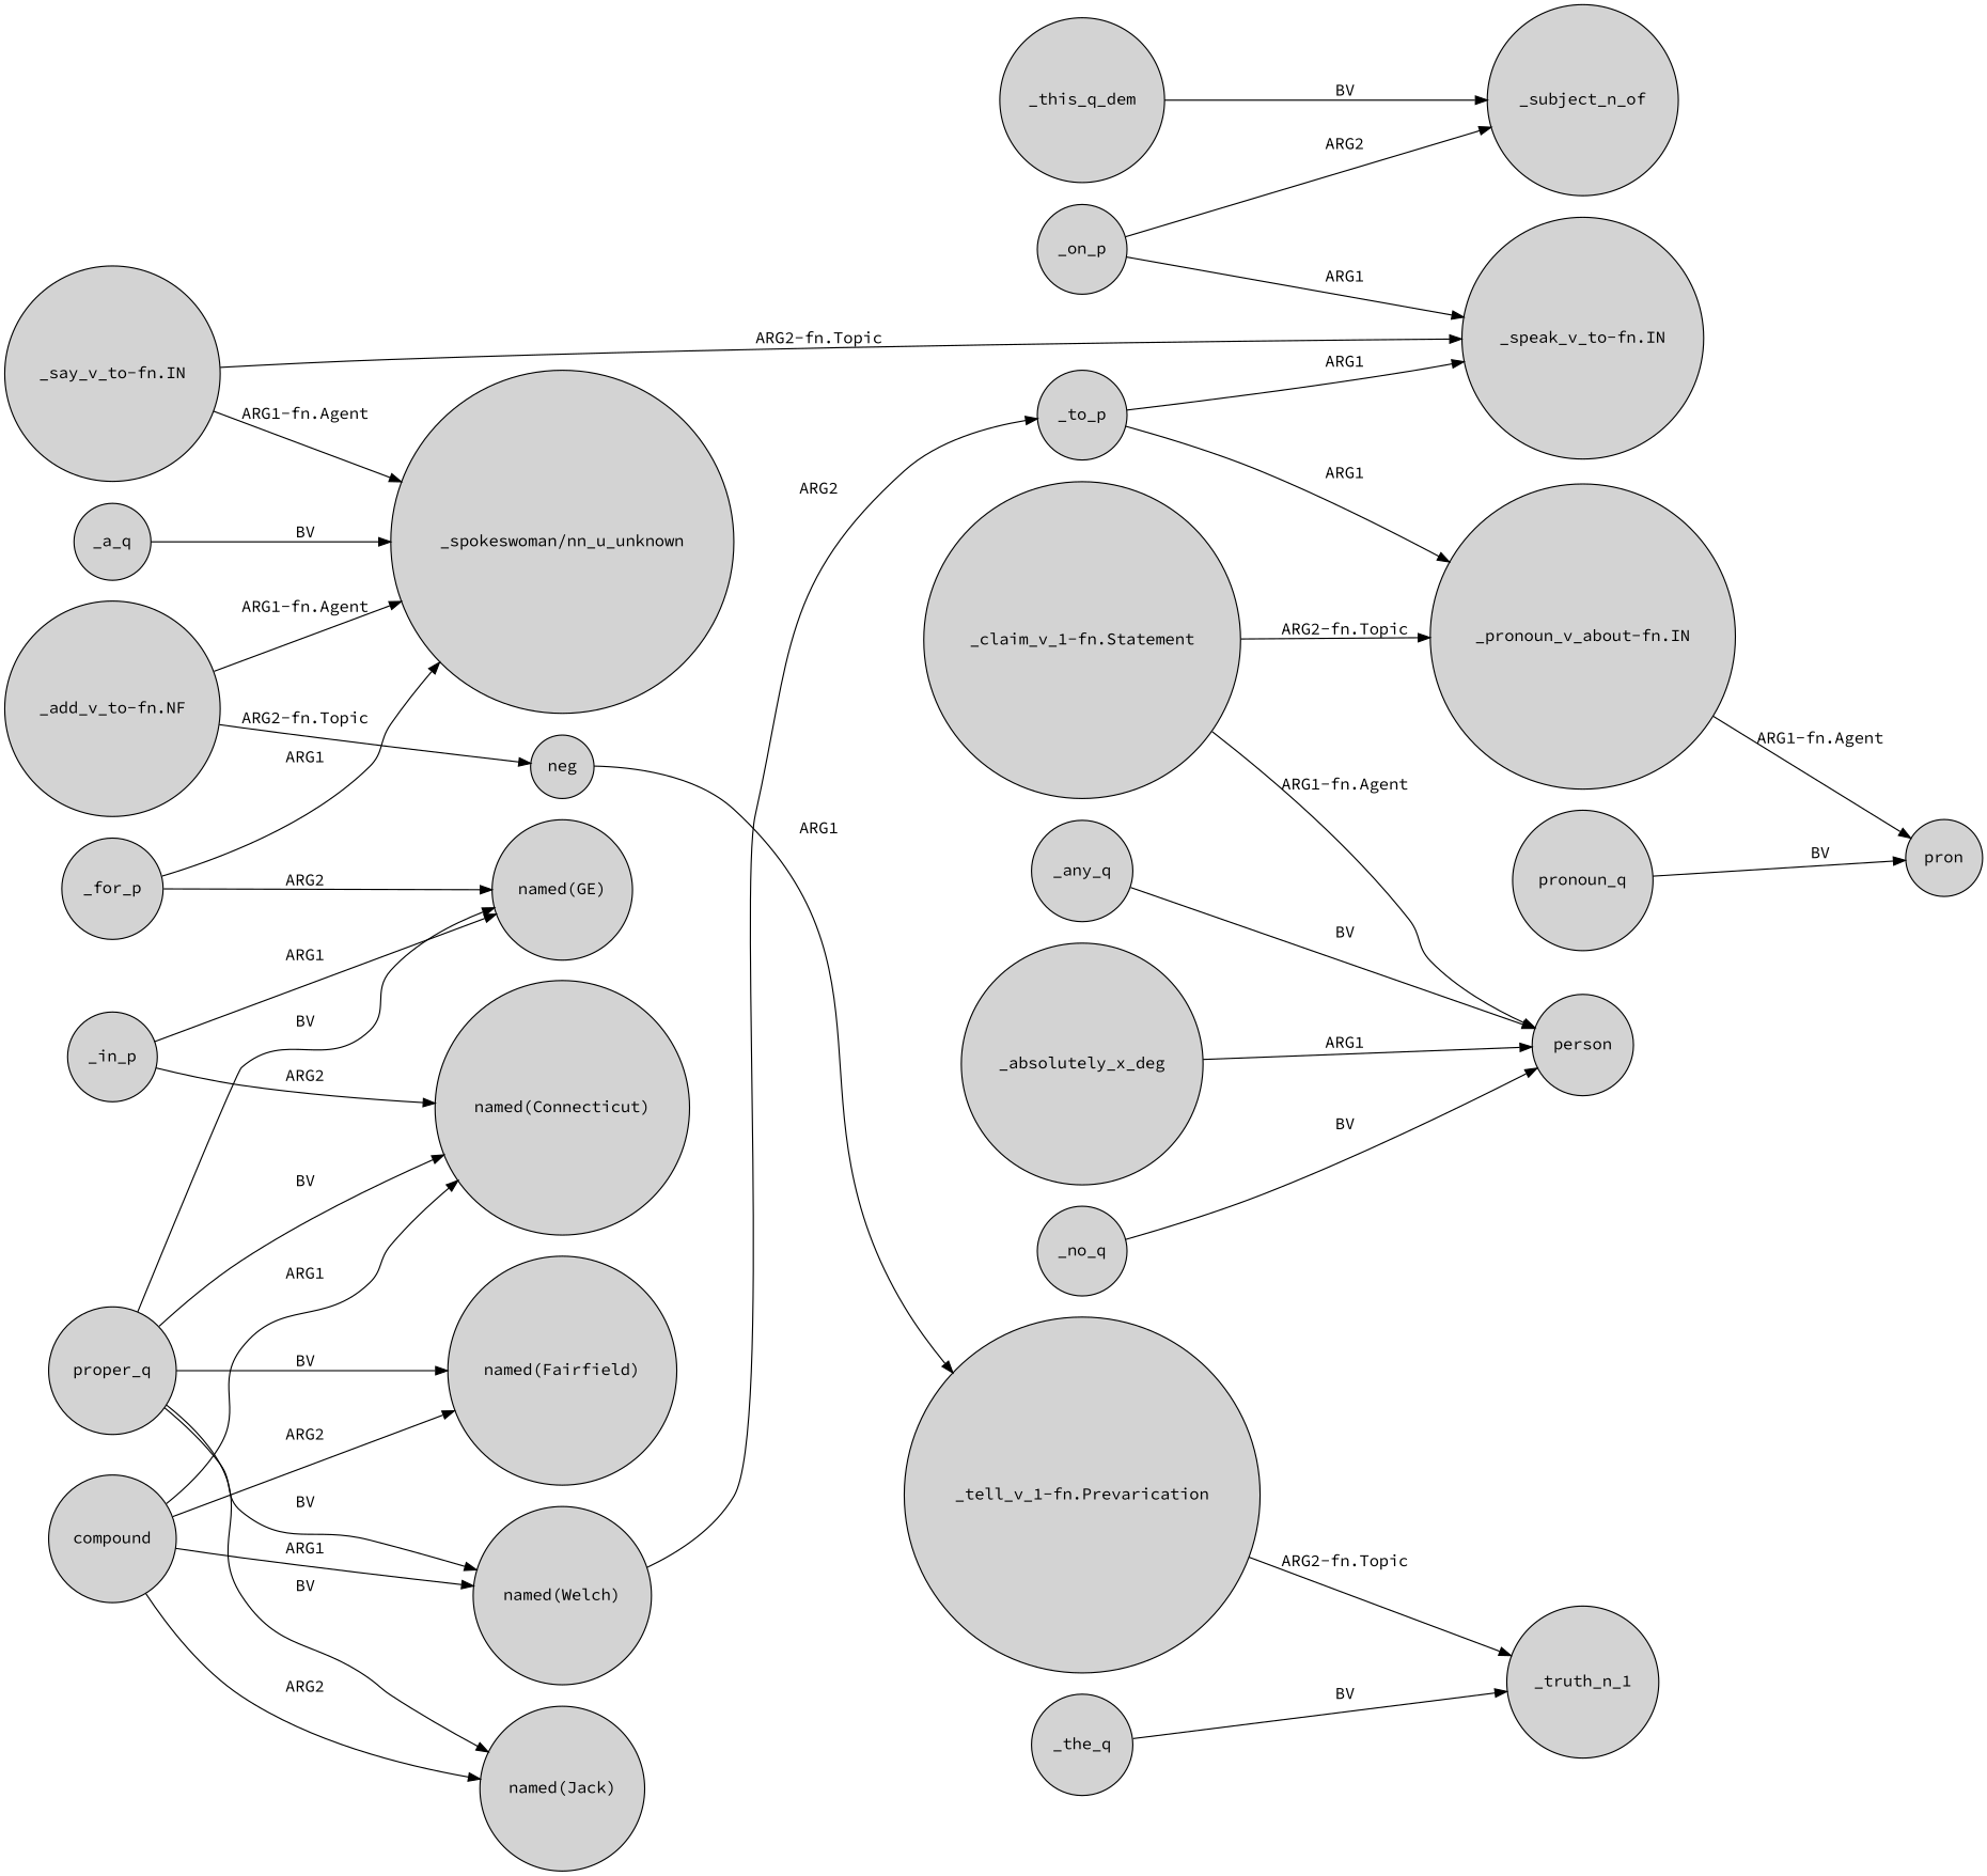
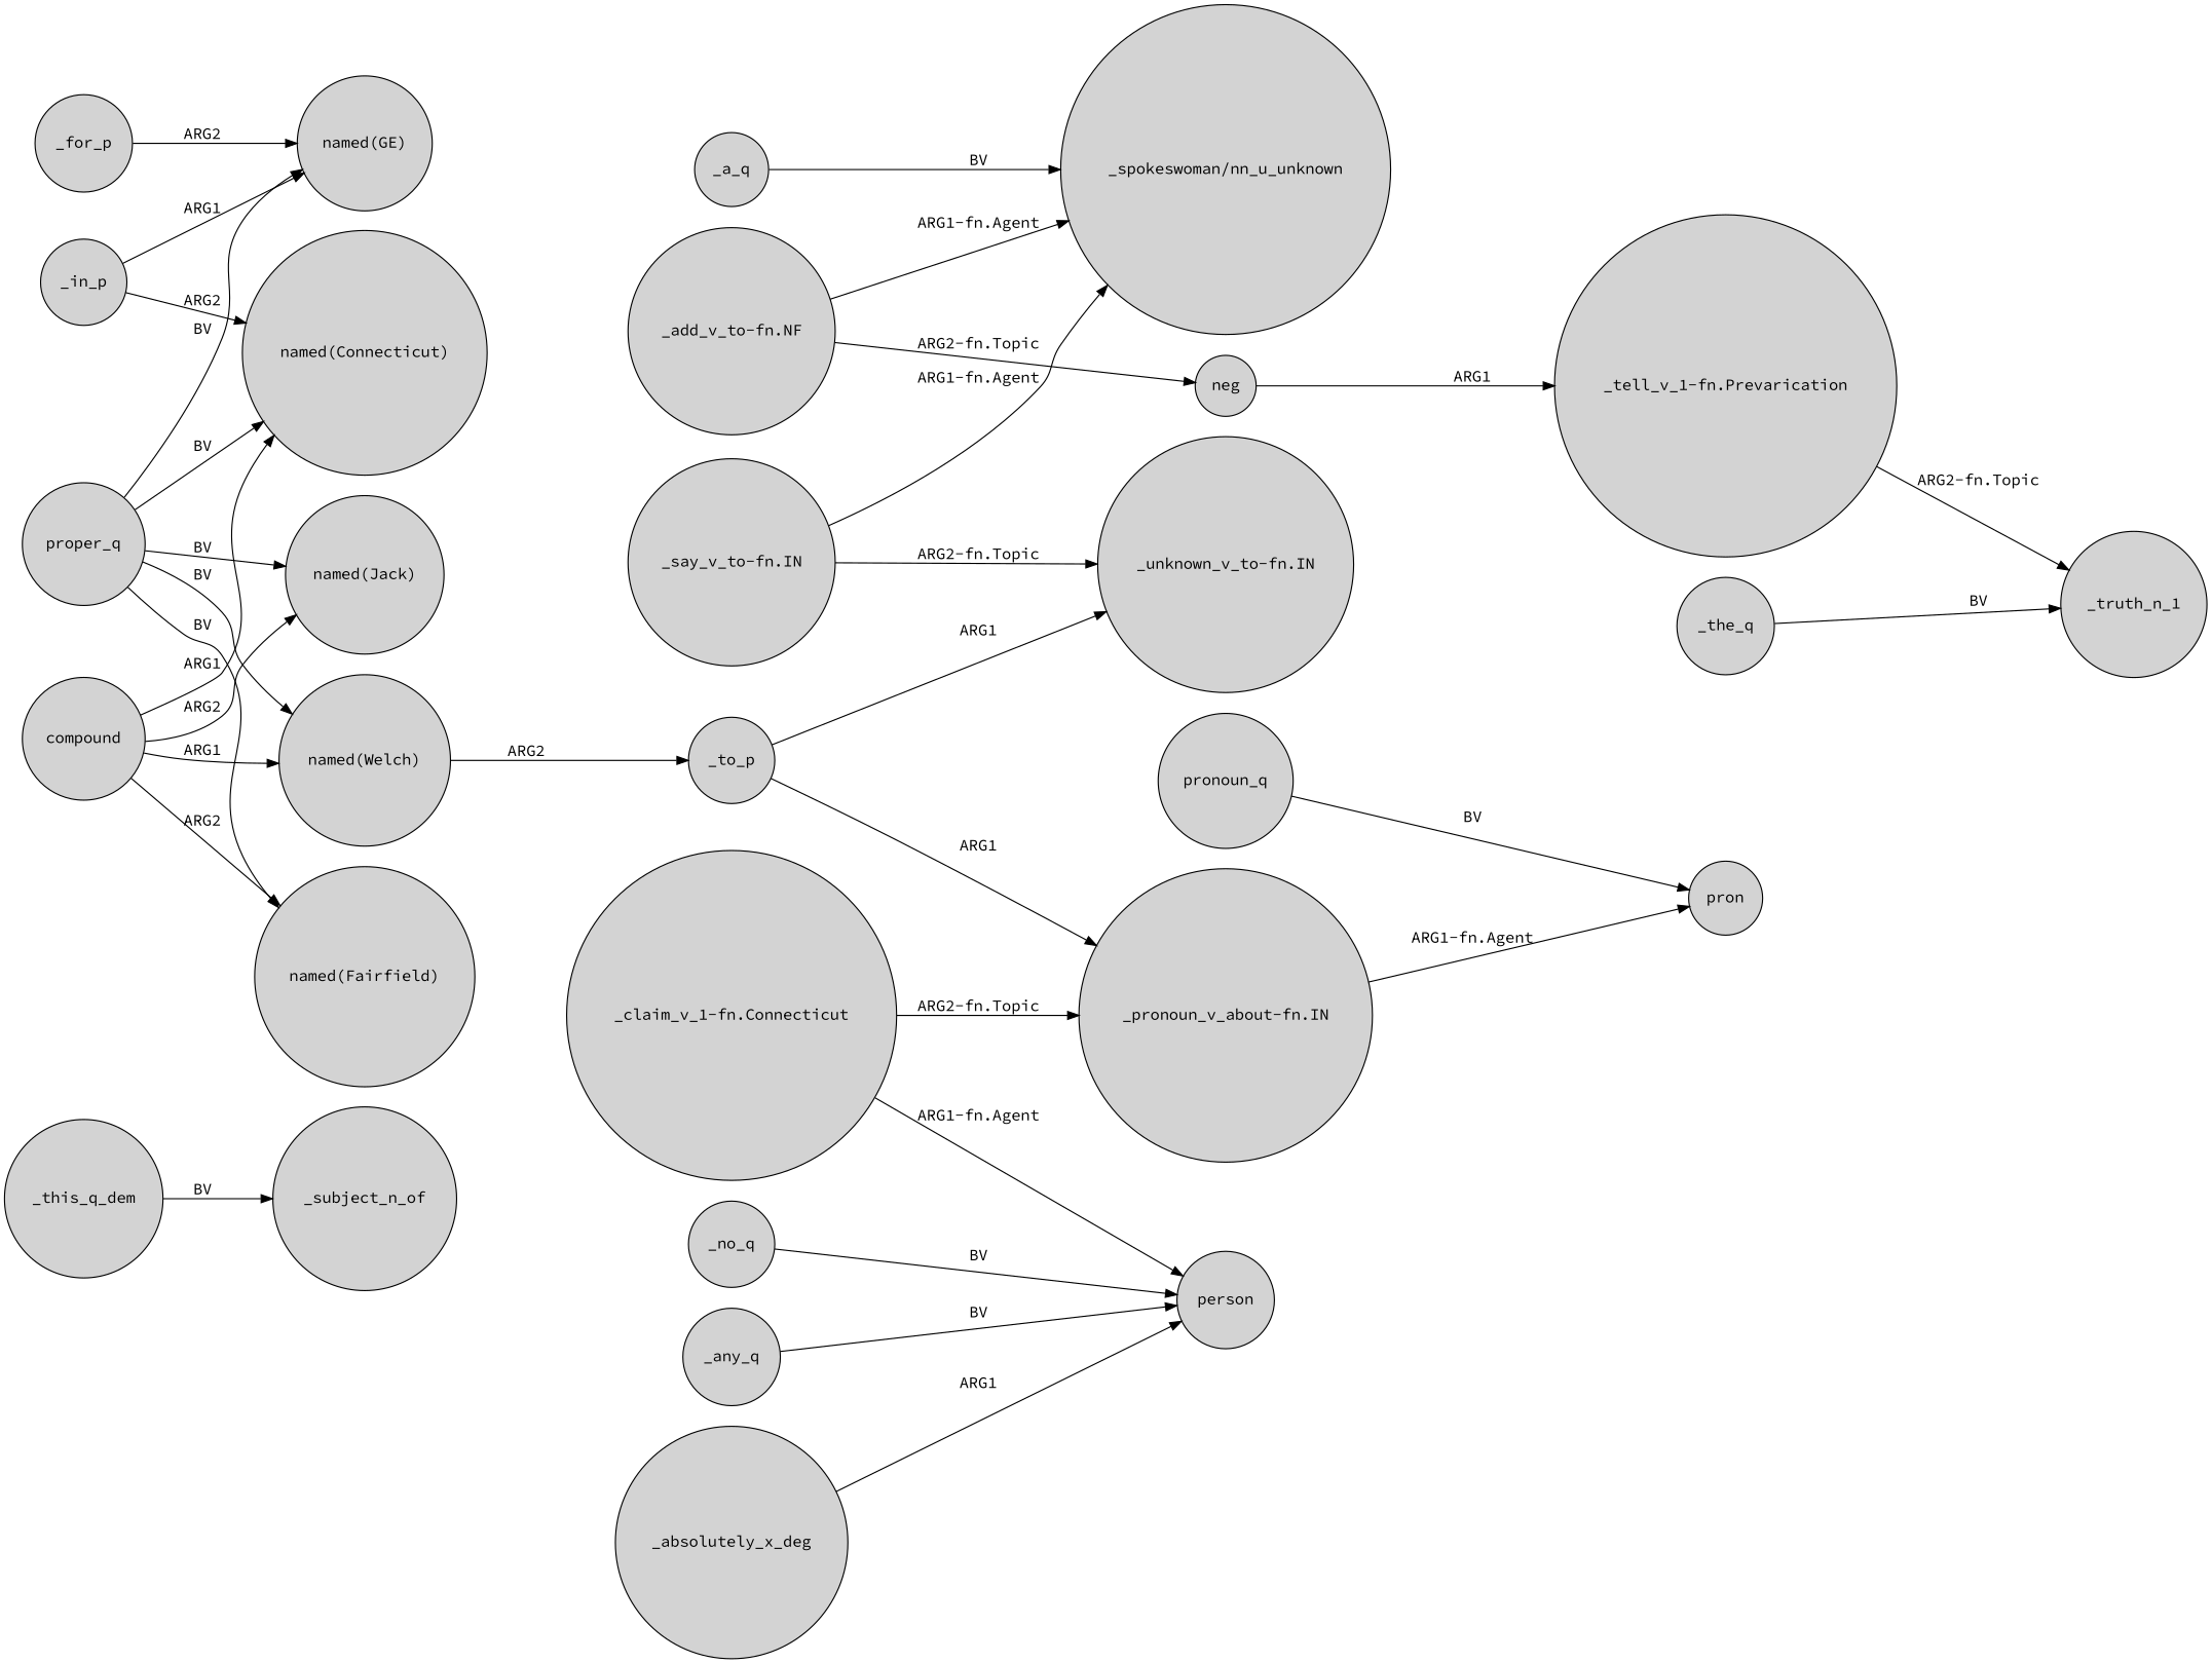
  digraph {
    fontname="Source Code Pro"
    rankdir=LR
    node [fontname="Source Code Pro" shape=circle style=filled]
    edge [fontname="Source Code Pro"]
    _this_q_dem
    _subject_n_of
    _to_p
-   "_speak_v_to-fn.IN"
+   "_speak_v_to-fn.IN" [label="_unknown_v_to-fn.IN"]
    n5 [label="_pronoun_v_about-fn.IN"]
    pron
    "named(Welch)"
    proper_q
    "named(GE)"
    "named(Jack)"
    "named(Fairfield)"
    "named(Connecticut)"
    _a_q
    "_spokeswoman/nn_u_unknown"
    _the_q
    _truth_n_1
    _absolutely_x_deg
    person
-   "_claim_v_1-fn.Statement"
+   "_claim_v_1-fn.Statement" [label="_claim_v_1-fn.Connecticut"]
    compound
    "_say_v_to-fn.IN"
-   _on_p
    "_tell_v_1-fn.Prevarication"
    "_add_v_to-fn.NF"
    neg
    pronoun_q
    _for_p
    _in_p
    _no_q
    _any_q
    _this_q_dem -> _subject_n_of [label=BV]
    _to_p -> "_speak_v_to-fn.IN" [label=ARG1]
    _to_p -> n5 [label=ARG1]
    n5 -> pron [label="ARG1-fn.Agent"]
    "named(Welch)" -> _to_p [label=ARG2]
    proper_q -> "named(Welch)" [label=BV]
    proper_q -> "named(GE)" [label=BV]
    proper_q -> "named(Jack)" [label=BV]
    proper_q -> "named(Fairfield)" [label=BV]
    proper_q -> "named(Connecticut)" [label=BV]
    _a_q -> "_spokeswoman/nn_u_unknown" [label=BV]
    _the_q -> _truth_n_1 [label=BV]
    _absolutely_x_deg -> person [label=ARG1]
    "_claim_v_1-fn.Statement" -> n5 [label="ARG2-fn.Topic"]
    "_claim_v_1-fn.Statement" -> person [label="ARG1-fn.Agent"]
    compound -> "named(Welch)" [label=ARG1]
    compound -> "named(Jack)" [label=ARG2]
    compound -> "named(Fairfield)" [label=ARG2]
    compound -> "named(Connecticut)" [label=ARG1]
    "_say_v_to-fn.IN" -> "_speak_v_to-fn.IN" [label="ARG2-fn.Topic"]
    "_say_v_to-fn.IN" -> "_spokeswoman/nn_u_unknown" [label="ARG1-fn.Agent"]
-   _on_p -> _subject_n_of [label=ARG2]
-   _on_p -> "_speak_v_to-fn.IN" [label=ARG1]
    "_tell_v_1-fn.Prevarication" -> _truth_n_1 [label="ARG2-fn.Topic"]
    "_add_v_to-fn.NF" -> "_spokeswoman/nn_u_unknown" [label="ARG1-fn.Agent"]
    "_add_v_to-fn.NF" -> neg [label="ARG2-fn.Topic"]
    neg -> "_tell_v_1-fn.Prevarication" [label=ARG1]
    pronoun_q -> pron [label=BV]
    _for_p -> "named(GE)" [label=ARG2]
-   _for_p -> "_spokeswoman/nn_u_unknown" [label=ARG1]
    _in_p -> "named(GE)" [label=ARG1]
    _in_p -> "named(Connecticut)" [label=ARG2]
    _no_q -> person [label=BV]
    _any_q -> person [label=BV]
  }
